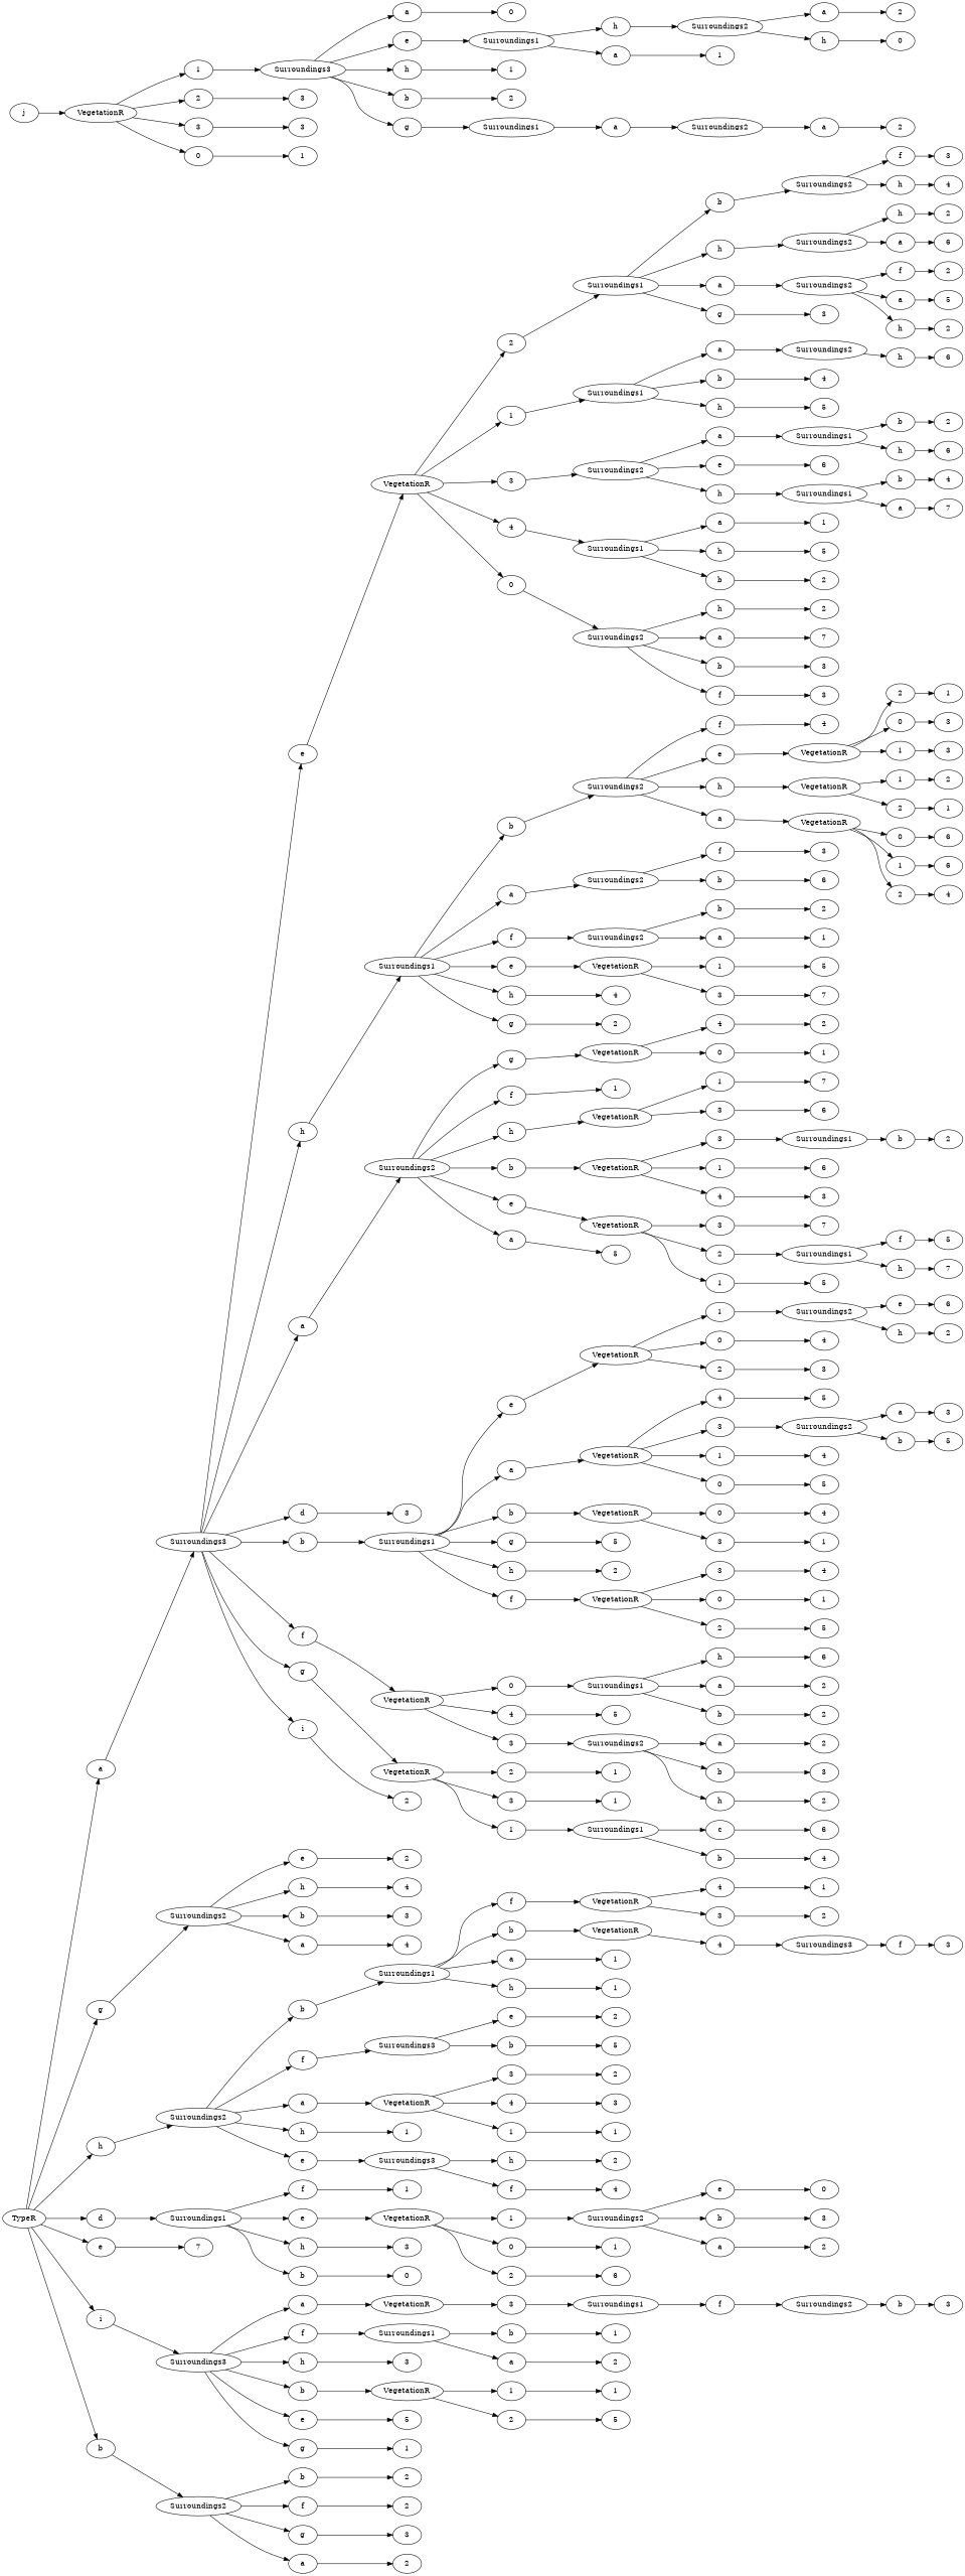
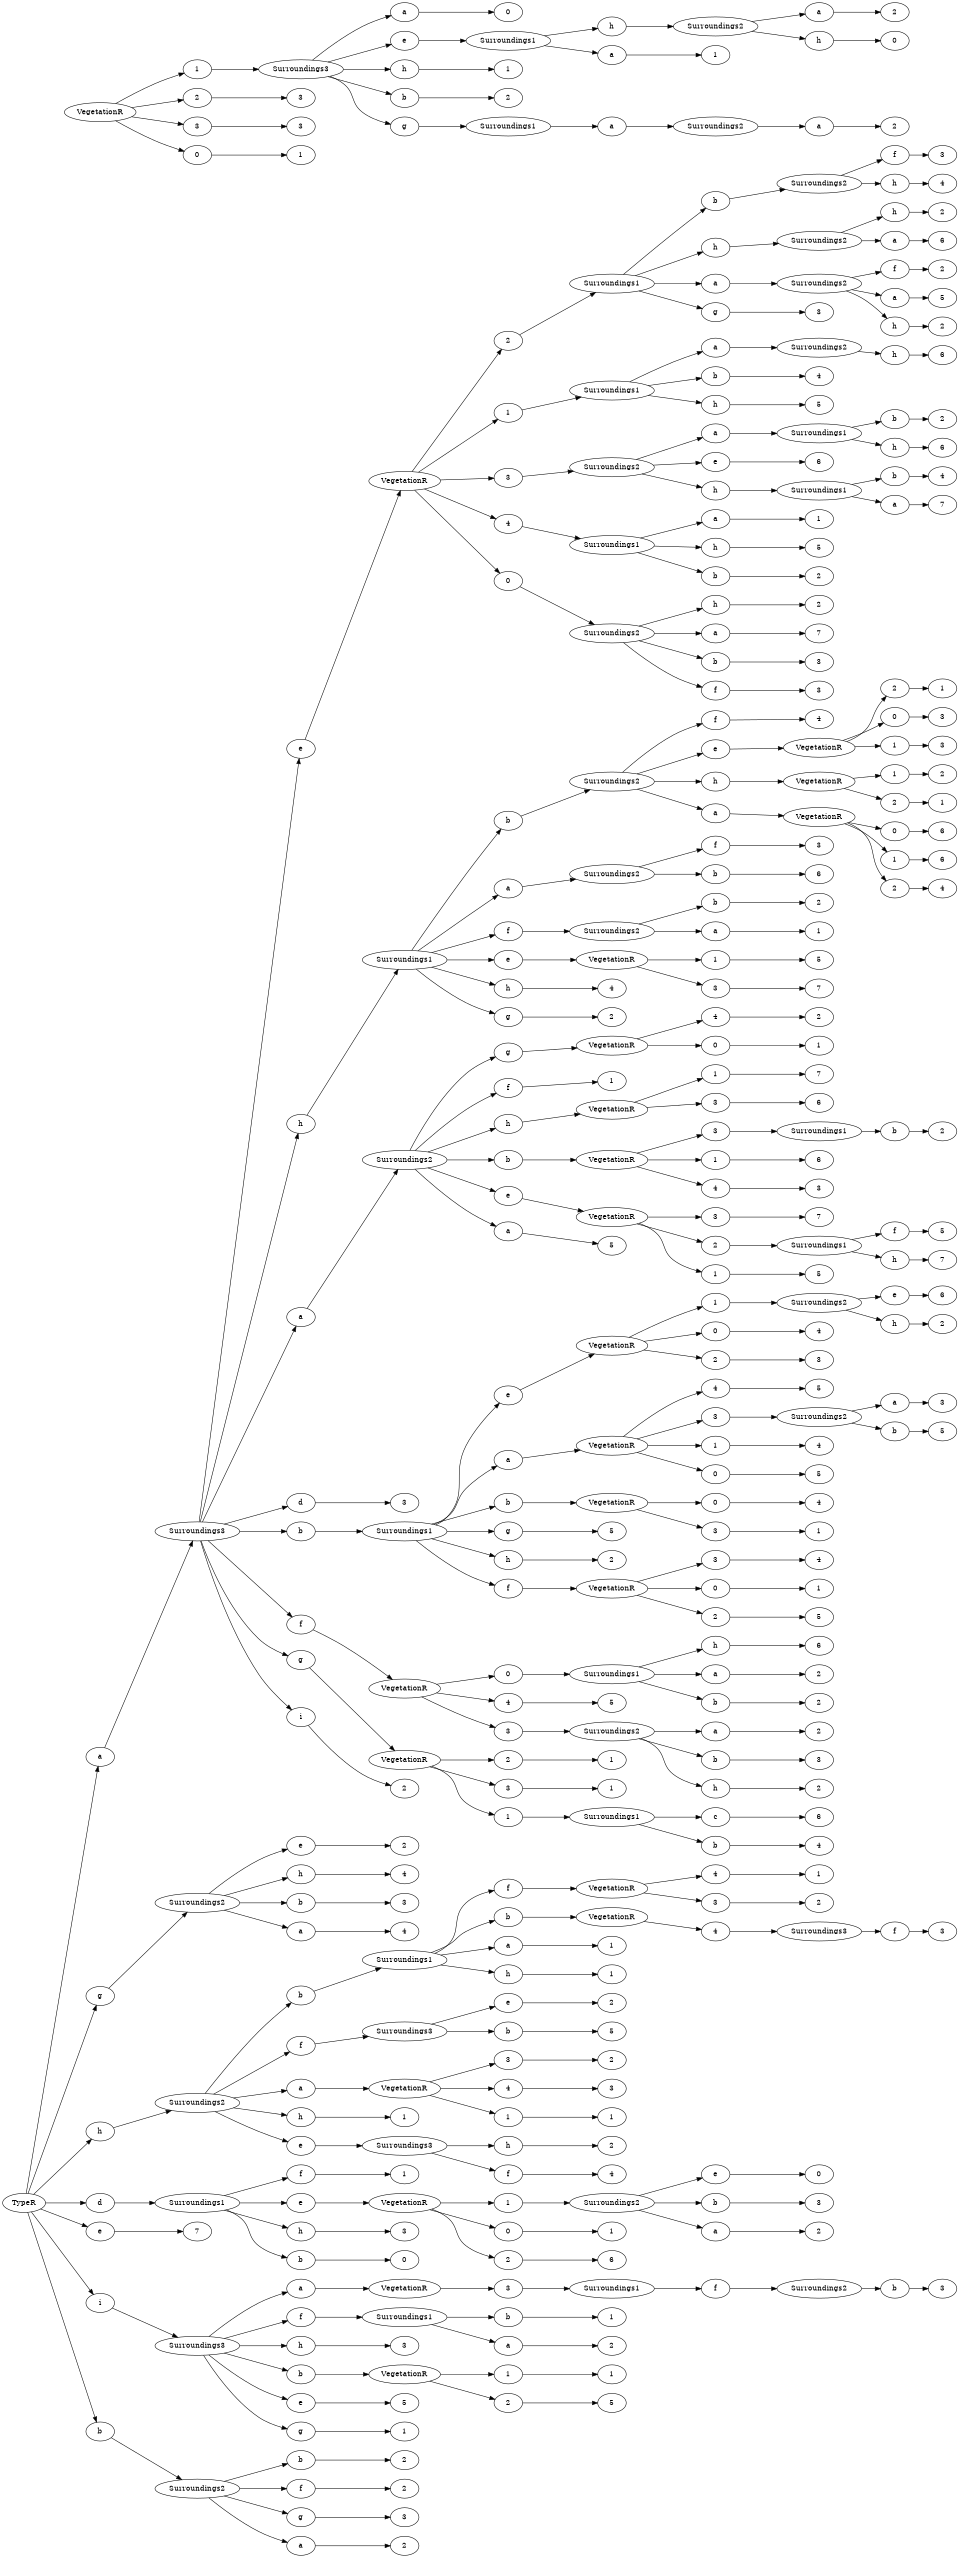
  digraph {
    rankdir=LR
    n1 [label=TypeR]
    n2 [label=a]
    n3 [label=g]
    n4 [label=h]
    n5 [label=d]
    n6 [label=e]
    n7 [label=i]
    n8 [label=b]
    n9 [label=Surroundings3]
    n10 [label=Surroundings2]
    n11 [label=Surroundings2]
    n12 [label=Surroundings1]
    n13 [label=7]
-   n14 [label=j]
    n15 [label=VegetationR]
    n16 [label=Surroundings3]
    n17 [label=Surroundings2]
    n18 [label=e]
    n19 [label=h]
    n20 [label=a]
    n21 [label=d]
    n22 [label=b]
    n23 [label=f]
    n24 [label=g]
    n25 [label=i]
    n26 [label=VegetationR]
    n27 [label=Surroundings1]
    n28 [label=Surroundings2]
    n29 [label=3]
    n30 [label=Surroundings1]
    n31 [label=VegetationR]
    n32 [label=VegetationR]
    n33 [label=2]
    n34 [label=e]
    n35 [label=h]
    n36 [label=b]
    n37 [label=a]
    n38 [label=2]
    n39 [label=4]
    n40 [label=3]
    n41 [label=4]
    n42 [label=b]
    n43 [label=f]
    n44 [label=a]
    n45 [label=h]
    n46 [label=e]
    n47 [label=Surroundings1]
    n48 [label=Surroundings3]
    n49 [label=VegetationR]
    n50 [label=1]
    n51 [label=Surroundings3]
    n52 [label=f]
    n53 [label=e]
    n54 [label=h]
    n55 [label=b]
    n56 [label=1]
    n57 [label=VegetationR]
    n58 [label=3]
    n59 [label=0]
    n60 [label=1]
    n61 [label=2]
    n62 [label=3]
    n63 [label=0]
    n64 [label=Surroundings3]
    n65 [label=3]
    n66 [label=3]
    n67 [label=1]
    n68 [label=a]
    n69 [label=f]
    n70 [label=h]
    n71 [label=b]
    n72 [label=e]
    n73 [label=g]
    n74 [label=VegetationR]
    n75 [label=Surroundings1]
    n76 [label=3]
    n77 [label=VegetationR]
    n78 [label=5]
    n79 [label=1]
    n80 [label=b]
    n81 [label=f]
    n82 [label=g]
    n83 [label=a]
    n84 [label=2]
    n85 [label=2]
    n86 [label=3]
    n87 [label=2]
    n88 [label=2]
    n89 [label=1]
    n90 [label=3]
    n91 [label=4]
    n92 [label=0]
    n93 [label=Surroundings1]
    n94 [label=Surroundings1]
    n95 [label=Surroundings2]
    n96 [label=Surroundings1]
    n97 [label=Surroundings2]
    n98 [label=b]
    n99 [label=a]
    n100 [label=f]
    n101 [label=e]
    n102 [label=h]
    n103 [label=g]
    n104 [label=Surroundings2]
    n105 [label=Surroundings2]
    n106 [label=Surroundings2]
    n107 [label=VegetationR]
    n108 [label=4]
    n109 [label=2]
    n110 [label=g]
    n111 [label=f]
    n112 [label=h]
    n113 [label=b]
    n114 [label=e]
    n115 [label=a]
    n116 [label=VegetationR]
    n117 [label=1]
    n118 [label=VegetationR]
    n119 [label=VegetationR]
    n120 [label=VegetationR]
    n121 [label=5]
    n122 [label=e]
    n123 [label=a]
    n124 [label=b]
    n125 [label=g]
    n126 [label=h]
    n127 [label=f]
    n128 [label=VegetationR]
    n129 [label=VegetationR]
    n130 [label=VegetationR]
    n131 [label=5]
    n132 [label=2]
    n133 [label=VegetationR]
    n134 [label=0]
    n135 [label=4]
    n136 [label=3]
    n137 [label=Surroundings1]
    n138 [label=5]
    n139 [label=Surroundings2]
    n140 [label=2]
    n141 [label=3]
    n142 [label=1]
    n143 [label=1]
    n144 [label=1]
    n145 [label=Surroundings1]
    n146 [label=f]
    n147 [label=b]
    n148 [label=a]
    n149 [label=h]
    n150 [label=VegetationR]
    n151 [label=VegetationR]
    n152 [label=1]
    n153 [label=1]
    n154 [label=e]
    n155 [label=b]
    n156 [label=2]
    n157 [label=5]
    n158 [label=3]
    n159 [label=4]
    n160 [label=1]
    n161 [label=2]
    n162 [label=3]
    n163 [label=1]
    n164 [label=h]
    n165 [label=f]
    n166 [label=2]
    n167 [label=4]
    n168 [label=1]
    n169 [label=0]
    n170 [label=2]
    n171 [label=Surroundings2]
    n172 [label=1]
    n173 [label=6]
    n174 [label=a]
    n175 [label=e]
    n176 [label=h]
    n177 [label=b]
    n178 [label=g]
    n179 [label=0]
    n180 [label=Surroundings1]
    n181 [label=1]
    n182 [label=2]
    n183 [label=Surroundings1]
    n184 [label=3]
    n185 [label=Surroundings1]
    n186 [label=b]
    n187 [label=a]
    n188 [label=1]
    n189 [label=2]
    n190 [label=1]
    n191 [label=2]
    n192 [label=1]
    n193 [label=5]
    n194 [label=b]
    n195 [label=h]
    n196 [label=a]
    n197 [label=g]
    n198 [label=Surroundings2]
    n199 [label=Surroundings2]
    n200 [label=Surroundings2]
    n201 [label=3]
    n202 [label=a]
    n203 [label=b]
    n204 [label=h]
    n205 [label=Surroundings2]
    n206 [label=4]
    n207 [label=5]
    n208 [label=a]
    n209 [label=e]
    n210 [label=h]
    n211 [label=Surroundings1]
    n212 [label=6]
    n213 [label=Surroundings1]
    n214 [label=a]
    n215 [label=h]
    n216 [label=b]
    n217 [label=1]
    n218 [label=5]
    n219 [label=2]
    n220 [label=h]
    n221 [label=a]
    n222 [label=b]
    n223 [label=f]
    n224 [label=2]
    n225 [label=7]
    n226 [label=3]
    n227 [label=3]
    n228 [label=f]
    n229 [label=e]
    n230 [label=h]
    n231 [label=a]
    n232 [label=4]
    n233 [label=VegetationR]
    n234 [label=VegetationR]
    n235 [label=VegetationR]
    n236 [label=f]
    n237 [label=b]
    n238 [label=3]
    n239 [label=6]
    n240 [label=b]
    n241 [label=a]
    n242 [label=2]
    n243 [label=1]
    n244 [label=1]
    n245 [label=3]
    n246 [label=5]
    n247 [label=7]
    n248 [label=4]
    n249 [label=0]
    n250 [label=2]
    n251 [label=1]
    n252 [label=1]
    n253 [label=3]
    n254 [label=7]
    n255 [label=6]
    n256 [label=3]
    n257 [label=1]
    n258 [label=4]
    n259 [label=Surroundings1]
    n260 [label=6]
    n261 [label=3]
    n262 [label=3]
    n263 [label=2]
    n264 [label=1]
    n265 [label=7]
    n266 [label=Surroundings1]
    n267 [label=5]
    n268 [label=1]
    n269 [label=0]
    n270 [label=2]
    n271 [label=Surroundings2]
    n272 [label=4]
    n273 [label=3]
    n274 [label=4]
    n275 [label=3]
    n276 [label=1]
    n277 [label=0]
    n278 [label=5]
    n279 [label=Surroundings2]
    n280 [label=4]
    n281 [label=5]
    n282 [label=0]
    n283 [label=3]
    n284 [label=4]
    n285 [label=1]
    n286 [label=3]
    n287 [label=0]
    n288 [label=2]
    n289 [label=4]
    n290 [label=1]
    n291 [label=5]
    n292 [label=h]
    n293 [label=a]
    n294 [label=b]
    n295 [label=6]
    n296 [label=2]
    n297 [label=2]
    n298 [label=a]
    n299 [label=b]
    n300 [label=h]
    n301 [label=2]
    n302 [label=3]
    n303 [label=2]
    n304 [label=c]
    n305 [label=b]
    n306 [label=6]
    n307 [label=4]
    n308 [label=4]
    n309 [label=3]
    n310 [label=1]
    n311 [label=2]
    n312 [label=4]
    n313 [label=Surroundings3]
    n314 [label=e]
    n315 [label=b]
    n316 [label=a]
    n317 [label=0]
    n318 [label=3]
    n319 [label=2]
    n320 [label=h]
    n321 [label=a]
    n322 [label=Surroundings2]
    n323 [label=1]
    n324 [label=a]
    n325 [label=Surroundings2]
    n326 [label=f]
    n327 [label=Surroundings2]
    n328 [label=f]
    n329 [label=h]
    n330 [label=3]
    n331 [label=4]
    n332 [label=h]
    n333 [label=a]
    n334 [label=2]
    n335 [label=6]
    n336 [label=f]
    n337 [label=a]
    n338 [label=h]
    n339 [label=2]
    n340 [label=5]
    n341 [label=2]
    n342 [label=h]
    n343 [label=6]
    n344 [label=b]
    n345 [label=h]
    n346 [label=2]
    n347 [label=6]
    n348 [label=b]
    n349 [label=a]
    n350 [label=4]
    n351 [label=7]
    n352 [label=2]
    n353 [label=0]
    n354 [label=1]
    n355 [label=1]
    n356 [label=3]
    n357 [label=3]
    n358 [label=1]
    n359 [label=2]
    n360 [label=2]
    n361 [label=1]
    n362 [label=0]
    n363 [label=1]
    n364 [label=2]
    n365 [label=6]
    n366 [label=6]
    n367 [label=4]
    n368 [label=b]
    n369 [label=2]
    n370 [label=f]
    n371 [label=h]
    n372 [label=5]
    n373 [label=7]
    n374 [label=e]
    n375 [label=h]
    n376 [label=6]
    n377 [label=2]
    n378 [label=a]
    n379 [label=b]
    n380 [label=3]
    n381 [label=5]
    n382 [label=f]
    n383 [label=3]
    n384 [label=a]
    n385 [label=h]
    n386 [label=2]
    n387 [label=0]
    n388 [label=a]
    n389 [label=2]
    n390 [label=b]
    n391 [label=3]
    n1 -> n2
    n1 -> n3
    n1 -> n4
    n1 -> n5
    n1 -> n6
    n1 -> n7
    n1 -> n8
    n2 -> n9
    n3 -> n10
    n4 -> n11
    n5 -> n12
    n6 -> n13
    n7 -> n16
    n8 -> n17
    n9 -> n18
    n9 -> n19
    n9 -> n20
    n9 -> n21
    n9 -> n22
    n9 -> n23
    n9 -> n24
    n9 -> n25
    n10 -> n34
    n10 -> n35
    n10 -> n36
    n10 -> n37
    n11 -> n42
    n11 -> n43
    n11 -> n44
    n11 -> n45
    n11 -> n46
    n12 -> n52
    n12 -> n53
    n12 -> n54
    n12 -> n55
-   n14 -> n15
    n15 -> n60
    n15 -> n61
    n15 -> n62
    n15 -> n63
    n16 -> n68
    n16 -> n69
    n16 -> n70
    n16 -> n71
    n16 -> n72
    n16 -> n73
    n17 -> n80
    n17 -> n81
    n17 -> n82
    n17 -> n83
    n18 -> n26
    n19 -> n27
    n20 -> n28
    n21 -> n29
    n22 -> n30
    n23 -> n31
    n24 -> n32
    n25 -> n33
    n26 -> n88
    n26 -> n89
    n26 -> n90
    n26 -> n91
    n26 -> n92
    n27 -> n98
    n27 -> n99
    n27 -> n100
    n27 -> n101
    n27 -> n102
    n27 -> n103
    n28 -> n110
    n28 -> n111
    n28 -> n112
    n28 -> n113
    n28 -> n114
    n28 -> n115
    n30 -> n122
    n30 -> n123
    n30 -> n124
    n30 -> n125
    n30 -> n126
    n30 -> n127
    n31 -> n134
    n31 -> n135
    n31 -> n136
    n32 -> n140
    n32 -> n141
    n32 -> n142
    n34 -> n38
    n35 -> n39
    n36 -> n40
    n37 -> n41
    n42 -> n47
    n43 -> n48
    n44 -> n49
    n45 -> n50
    n46 -> n51
    n47 -> n146
    n47 -> n147
    n47 -> n148
    n47 -> n149
    n48 -> n154
    n48 -> n155
    n49 -> n158
    n49 -> n159
    n49 -> n160
    n51 -> n164
    n51 -> n165
    n52 -> n56
    n53 -> n57
    n54 -> n58
    n55 -> n59
    n57 -> n168
    n57 -> n169
    n57 -> n170
    n60 -> n64
    n61 -> n65
    n62 -> n66
    n63 -> n67
    n64 -> n174
    n64 -> n175
    n64 -> n176
    n64 -> n177
    n64 -> n178
    n68 -> n74
    n69 -> n75
    n70 -> n76
    n71 -> n77
    n72 -> n78
    n73 -> n79
    n74 -> n184
    n75 -> n186
    n75 -> n187
    n77 -> n190
    n77 -> n191
    n80 -> n84
    n81 -> n85
    n82 -> n86
    n83 -> n87
    n88 -> n93
    n89 -> n94
    n90 -> n95
    n91 -> n96
    n92 -> n97
    n93 -> n194
    n93 -> n195
    n93 -> n196
    n93 -> n197
    n94 -> n202
    n94 -> n203
    n94 -> n204
    n95 -> n208
    n95 -> n209
    n95 -> n210
    n96 -> n214
    n96 -> n215
    n96 -> n216
    n97 -> n220
    n97 -> n221
    n97 -> n222
    n97 -> n223
    n98 -> n104
    n99 -> n105
    n100 -> n106
    n101 -> n107
    n102 -> n108
    n103 -> n109
    n104 -> n228
    n104 -> n229
    n104 -> n230
    n104 -> n231
    n105 -> n236
    n105 -> n237
    n106 -> n240
    n106 -> n241
    n107 -> n244
    n107 -> n245
    n110 -> n116
    n111 -> n117
    n112 -> n118
    n113 -> n119
    n114 -> n120
    n115 -> n121
    n116 -> n248
    n116 -> n249
    n118 -> n252
    n118 -> n253
    n119 -> n256
    n119 -> n257
    n119 -> n258
    n120 -> n262
    n120 -> n263
    n120 -> n264
    n122 -> n128
    n123 -> n129
    n124 -> n130
    n125 -> n131
    n126 -> n132
    n127 -> n133
    n128 -> n268
    n128 -> n269
    n128 -> n270
    n129 -> n274
    n129 -> n275
    n129 -> n276
    n129 -> n277
    n130 -> n282
    n130 -> n283
    n133 -> n286
    n133 -> n287
    n133 -> n288
    n134 -> n137
    n135 -> n138
    n136 -> n139
    n137 -> n292
    n137 -> n293
    n137 -> n294
    n139 -> n298
    n139 -> n299
    n139 -> n300
    n140 -> n143
    n141 -> n144
    n142 -> n145
    n145 -> n304
    n145 -> n305
    n146 -> n150
    n147 -> n151
    n148 -> n152
    n149 -> n153
    n150 -> n308
    n150 -> n309
    n151 -> n312
    n154 -> n156
    n155 -> n157
    n158 -> n161
    n159 -> n162
    n160 -> n163
    n164 -> n166
    n165 -> n167
    n168 -> n171
    n169 -> n172
    n170 -> n173
    n171 -> n314
    n171 -> n315
    n171 -> n316
    n174 -> n179
    n175 -> n180
    n176 -> n181
    n177 -> n182
    n178 -> n183
    n180 -> n320
    n180 -> n321
    n183 -> n324
    n184 -> n185
    n185 -> n326
    n186 -> n188
    n187 -> n189
    n190 -> n192
    n191 -> n193
    n194 -> n198
    n195 -> n199
    n196 -> n200
    n197 -> n201
    n198 -> n328
    n198 -> n329
    n199 -> n332
    n199 -> n333
    n200 -> n336
    n200 -> n337
    n200 -> n338
    n202 -> n205
    n203 -> n206
    n204 -> n207
    n205 -> n342
    n208 -> n211
    n209 -> n212
    n210 -> n213
    n211 -> n344
    n211 -> n345
    n213 -> n348
    n213 -> n349
    n214 -> n217
    n215 -> n218
    n216 -> n219
    n220 -> n224
    n221 -> n225
    n222 -> n226
    n223 -> n227
    n228 -> n232
    n229 -> n233
    n230 -> n234
    n231 -> n235
    n233 -> n352
    n233 -> n353
    n233 -> n354
    n234 -> n358
    n234 -> n359
    n235 -> n362
    n235 -> n363
    n235 -> n364
    n236 -> n238
    n237 -> n239
    n240 -> n242
    n241 -> n243
    n244 -> n246
    n245 -> n247
    n248 -> n250
    n249 -> n251
    n252 -> n254
    n253 -> n255
    n256 -> n259
    n257 -> n260
    n258 -> n261
    n259 -> n368
    n262 -> n265
    n263 -> n266
    n264 -> n267
    n266 -> n370
    n266 -> n371
    n268 -> n271
    n269 -> n272
    n270 -> n273
    n271 -> n374
    n271 -> n375
    n274 -> n278
    n275 -> n279
    n276 -> n280
    n277 -> n281
    n279 -> n378
    n279 -> n379
    n282 -> n284
    n283 -> n285
    n286 -> n289
    n287 -> n290
    n288 -> n291
    n292 -> n295
    n293 -> n296
    n294 -> n297
    n298 -> n301
    n299 -> n302
    n300 -> n303
    n304 -> n306
    n305 -> n307
    n308 -> n310
    n309 -> n311
    n312 -> n313
    n313 -> n382
    n314 -> n317
    n315 -> n318
    n316 -> n319
    n320 -> n322
    n321 -> n323
    n322 -> n384
    n322 -> n385
    n324 -> n325
    n325 -> n388
    n326 -> n327
    n327 -> n390
    n328 -> n330
    n329 -> n331
    n332 -> n334
    n333 -> n335
    n336 -> n339
    n337 -> n340
    n338 -> n341
    n342 -> n343
    n344 -> n346
    n345 -> n347
    n348 -> n350
    n349 -> n351
    n352 -> n355
    n353 -> n356
    n354 -> n357
    n358 -> n360
    n359 -> n361
    n362 -> n365
    n363 -> n366
    n364 -> n367
    n368 -> n369
    n370 -> n372
    n371 -> n373
    n374 -> n376
    n375 -> n377
    n378 -> n380
    n379 -> n381
    n382 -> n383
    n384 -> n386
    n385 -> n387
    n388 -> n389
    n390 -> n391
  }
